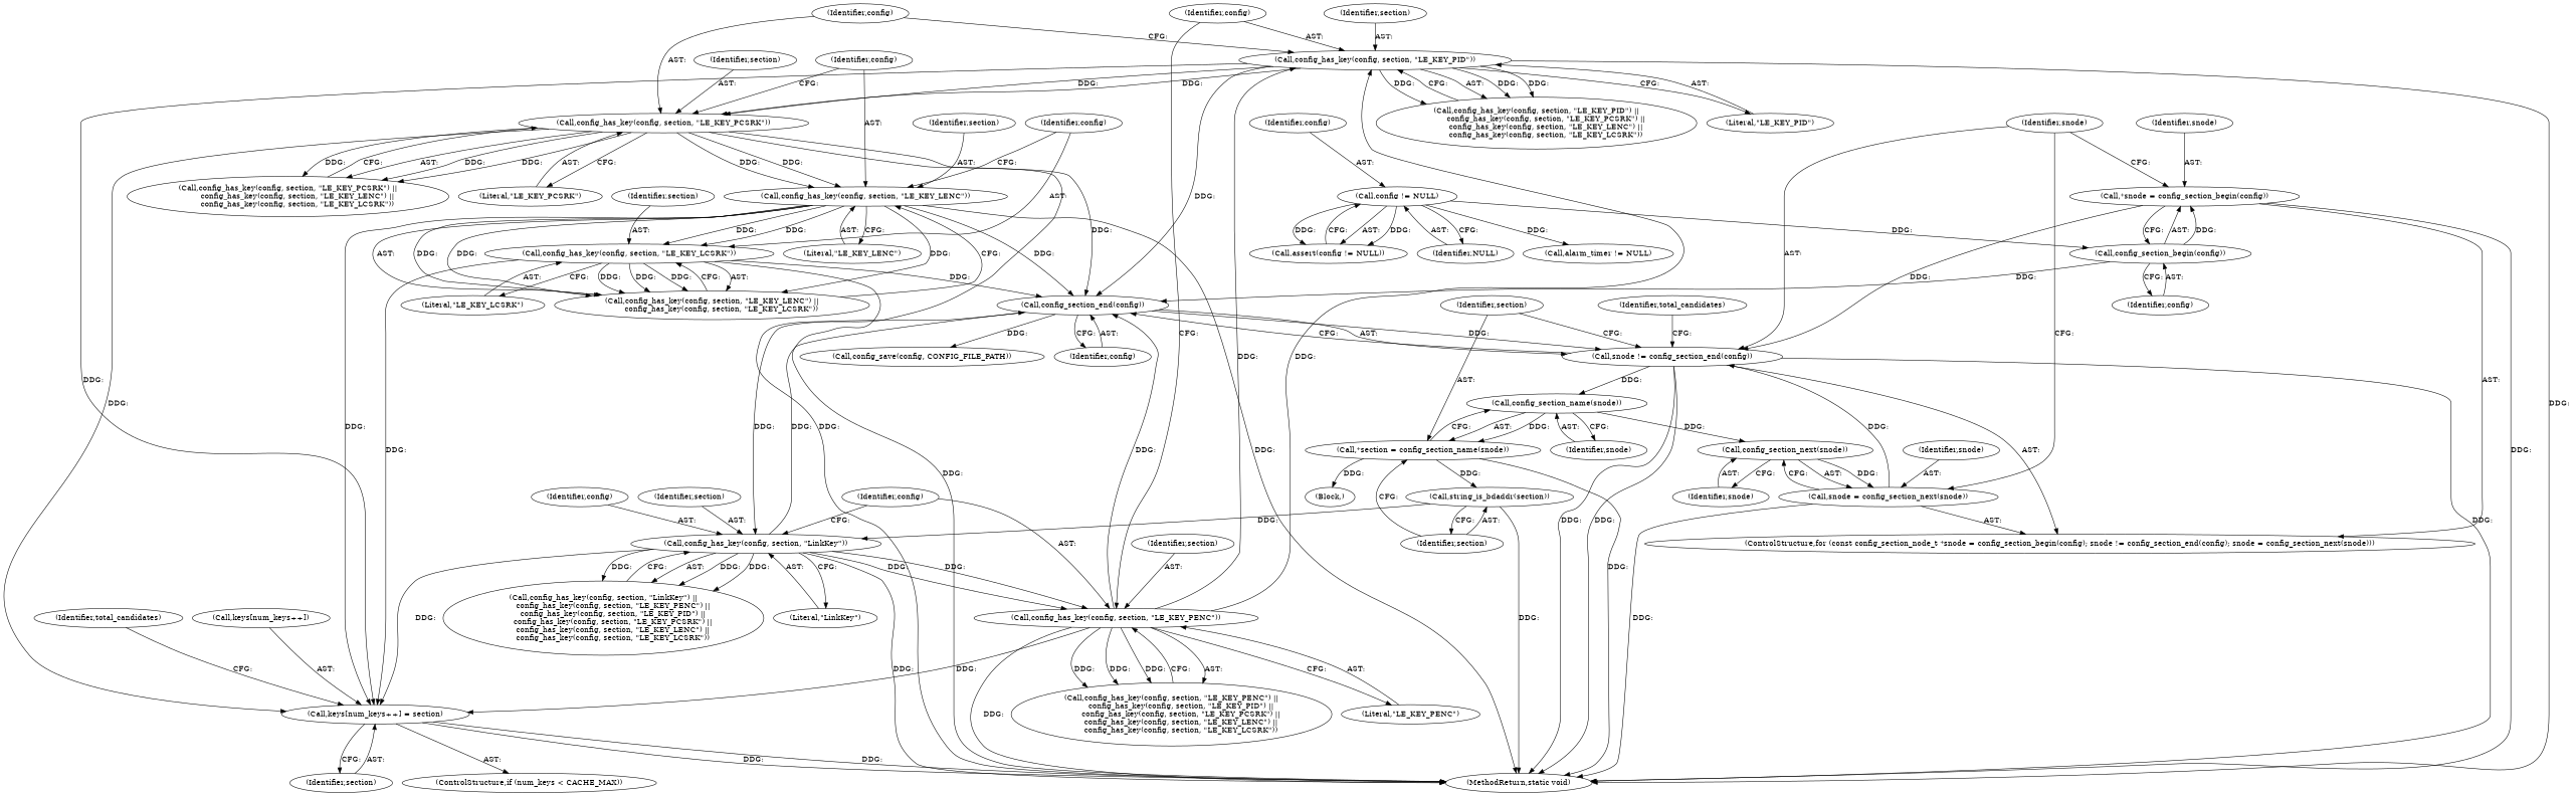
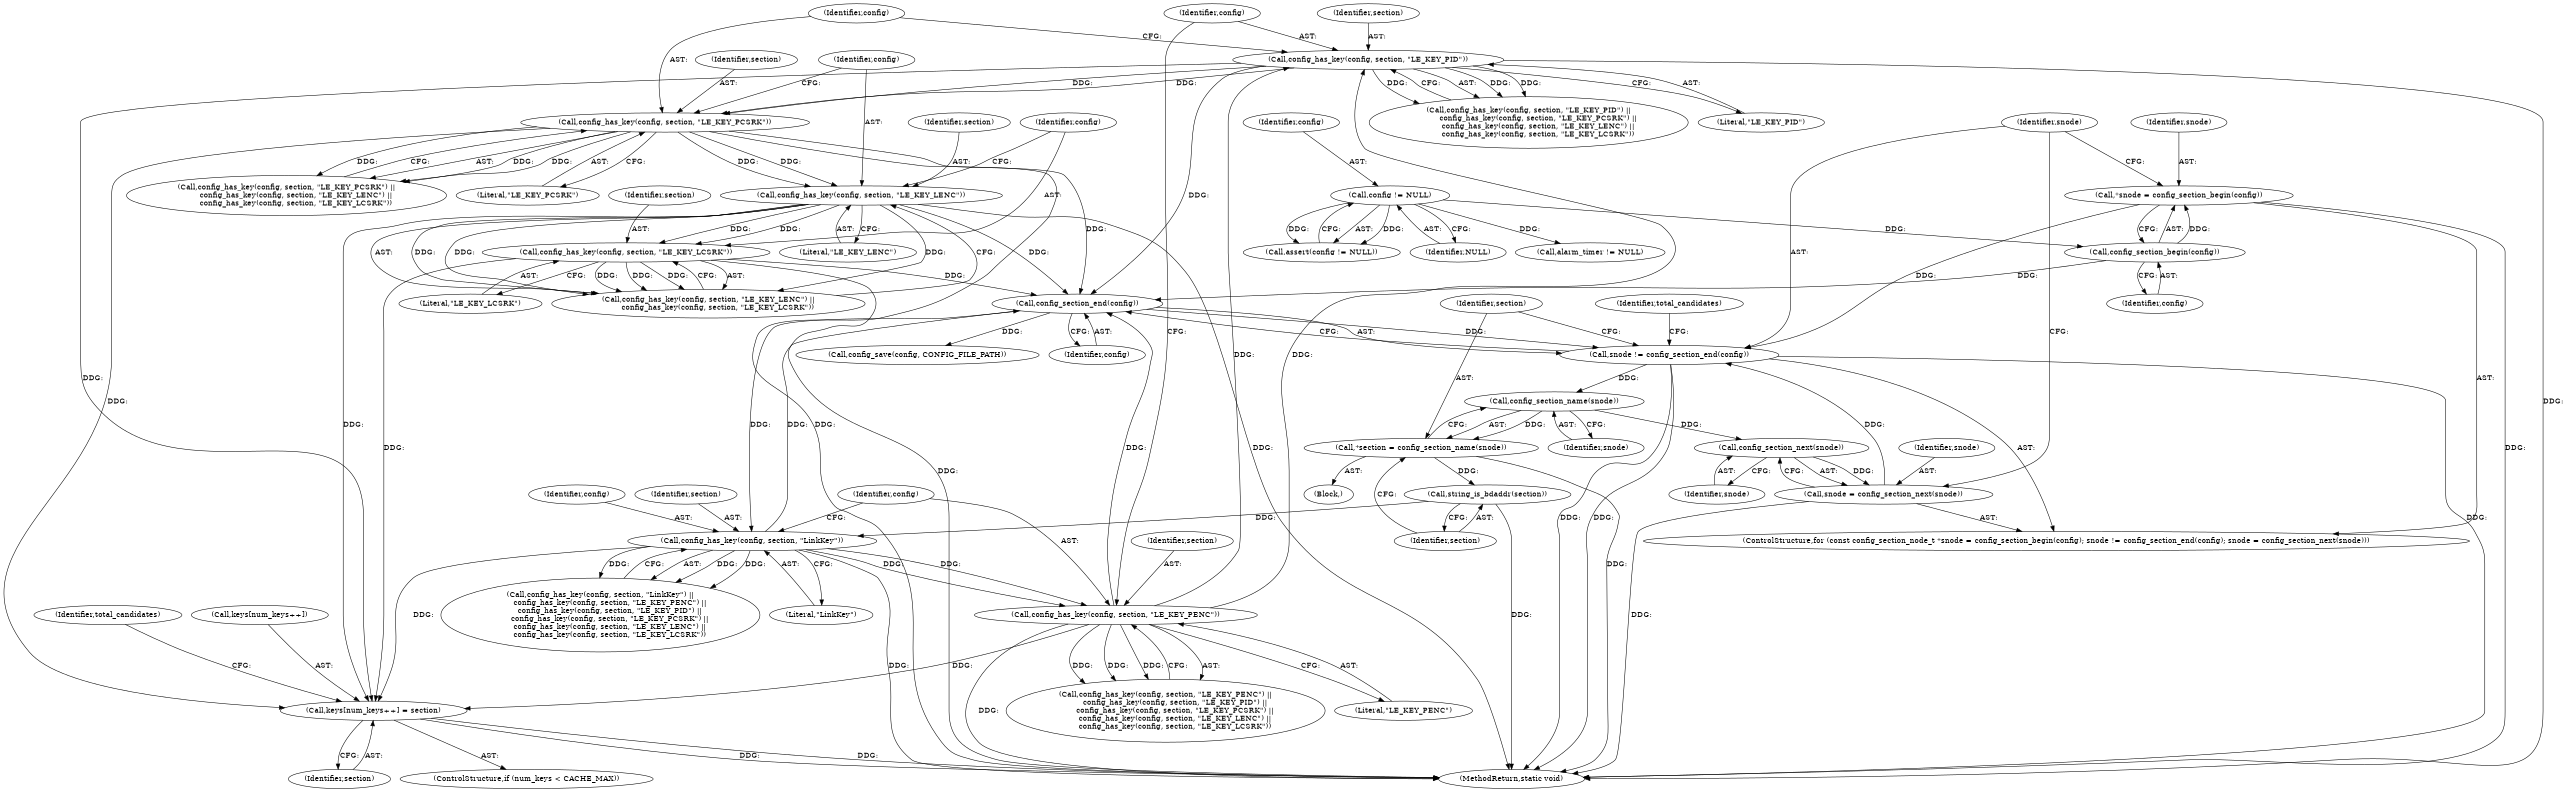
  digraph {
    n1 [label="(Call,keys[num_keys++] = section)"]
    n2 [label="(Identifier,section)"]
    n3 [label="(ControlStructure,if (num_keys < CACHE_MAX))"]
    n4 [label="(MethodReturn,static void)"]
    n5 [label="(Call,config_has_key(config, section, \"LE_KEY_PID\"))"]
    n6 [label="(Call,config_section_end(config))"]
    n7 [label="(Call,config_has_key(config, section, \"LE_KEY_PCSRK\"))"]
    n8 [label="(Call,config_has_key(config, section, \"LE_KEY_PID\") ||\n        config_has_key(config, section, \"LE_KEY_PCSRK\") ||\n        config_has_key(config, section, \"LE_KEY_LENC\") ||\n        config_has_key(config, section, \"LE_KEY_LCSRK\"))"]
    n9 [label="(Literal,\"LE_KEY_PID\")"]
    n10 [label="(Call,config_has_key(config, section, \"LinkKey\"))"]
    n11 [label="(Call,snode != config_section_end(config))"]
    n12 [label="(Identifier,config)"]
    n13 [label="(Call,config_save(config, CONFIG_FILE_PATH))"]
    n14 [label="(Call,config_has_key(config, section, \"LE_KEY_LENC\"))"]
    n15 [label="(Call,config_has_key(config, section, \"LE_KEY_PCSRK\") ||\n        config_has_key(config, section, \"LE_KEY_LENC\") ||\n        config_has_key(config, section, \"LE_KEY_LCSRK\"))"]
    n16 [label="(Literal,\"LE_KEY_PCSRK\")"]
    n17 [label="(Call,config_has_key(config, section, \"LE_KEY_PENC\"))"]
    n18 [label="(Call,config_has_key(config, section, \"LE_KEY_PENC\") ||\n        config_has_key(config, section, \"LE_KEY_PID\") ||\n        config_has_key(config, section, \"LE_KEY_PCSRK\") ||\n        config_has_key(config, section, \"LE_KEY_LENC\") ||\n        config_has_key(config, section, \"LE_KEY_LCSRK\"))"]
    n19 [label="(Literal,\"LE_KEY_PENC\")"]
    n20 [label="(Literal,\"LinkKey\")"]
    n21 [label="(Call,config_has_key(config, section, \"LinkKey\") ||\n        config_has_key(config, section, \"LE_KEY_PENC\") ||\n        config_has_key(config, section, \"LE_KEY_PID\") ||\n        config_has_key(config, section, \"LE_KEY_PCSRK\") ||\n        config_has_key(config, section, \"LE_KEY_LENC\") ||\n        config_has_key(config, section, \"LE_KEY_LCSRK\"))"]
    n22 [label="(Call,config_section_name(snode))"]
    n23 [label="(ControlStructure,for (const config_section_node_t *snode = config_section_begin(config); snode != config_section_end(config); snode = config_section_next(snode)))"]
    n24 [label="(Call,config_has_key(config, section, \"LE_KEY_LCSRK\"))"]
    n25 [label="(Call,config_has_key(config, section, \"LE_KEY_LENC\") ||\n        config_has_key(config, section, \"LE_KEY_LCSRK\"))"]
    n26 [label="(Literal,\"LE_KEY_LCSRK\")"]
    n27 [label="(Literal,\"LE_KEY_LENC\")"]
    n28 [label="(Call,config_section_begin(config))"]
    n29 [label="(Call,*snode = config_section_begin(config))"]
    n30 [label="(Identifier,config)"]
    n31 [label="(Call,config != NULL)"]
    n32 [label="(Call,alarm_timer != NULL)"]
    n33 [label="(Identifier,NULL)"]
    n34 [label="(Call,assert(config != NULL))"]
    n35 [label="(Call,string_is_bdaddr(section))"]
    n36 [label="(Identifier,section)"]
    n37 [label="(Call,*section = config_section_name(snode))"]
    n38 [label="(Block,)"]
    n39 [label="(Call,config_section_next(snode))"]
    n40 [label="(Identifier,snode)"]
    n41 [label="(Call,snode = config_section_next(snode))"]
    n42 [label="(Identifier,snode)"]
    n43 [label="(Identifier,snode)"]
    n44 [label="(Identifier,snode)"]
    n45 [label="(Identifier,config)"]
    n46 [label="(Identifier,config)"]
    n47 [label="(Identifier,total_candidates)"]
    n48 [label="(Identifier,section)"]
    n49 [label="(Identifier,total_candidates)"]
    n50 [label="(Identifier,section)"]
    n51 [label="(Identifier,section)"]
    n52 [label="(Identifier,section)"]
    n53 [label="(Identifier,section)"]
    n54 [label="(Identifier,config)"]
    n55 [label="(Identifier,config)"]
    n56 [label="(Identifier,section)"]
    n57 [label="(Identifier,snode)"]
    n58 [label="(Identifier,config)"]
    n59 [label="(Identifier,section)"]
    n60 [label="(Identifier,config)"]
    n61 [label="(Identifier,config)"]
    n62 [label="(Call,keys[num_keys++])"]
    n1 -> n2 [label="CFG: "]
    n1 -> n3 [label="AST: "]
    n1 -> n4 [label="DDG: "]
    n1 -> n4 [label="DDG: "]
    n2 -> n1 [label="AST: "]
    n5 -> n1 [label="DDG: "]
    n5 -> n4 [label="DDG: "]
    n5 -> n6 [label="DDG: "]
    n5 -> n7 [label="DDG: "]
    n5 -> n7 [label="DDG: "]
    n5 -> n8 [label="AST: "]
    n5 -> n8 [label="DDG: "]
    n5 -> n8 [label="DDG: "]
    n5 -> n8 [label="DDG: "]
    n5 -> n9 [label="CFG: "]
    n6 -> n10 [label="DDG: "]
    n6 -> n11 [label="AST: "]
    n6 -> n11 [label="DDG: "]
    n6 -> n12 [label="CFG: "]
    n6 -> n13 [label="DDG: "]
    n7 -> n1 [label="DDG: "]
    n7 -> n4 [label="DDG: "]
    n7 -> n6 [label="DDG: "]
    n7 -> n14 [label="DDG: "]
    n7 -> n14 [label="DDG: "]
    n7 -> n15 [label="AST: "]
    n7 -> n15 [label="DDG: "]
    n7 -> n15 [label="DDG: "]
    n7 -> n15 [label="DDG: "]
    n7 -> n16 [label="CFG: "]
    n8 -> n5 [label="CFG: "]
    n9 -> n5 [label="AST: "]
    n10 -> n1 [label="DDG: "]
    n10 -> n4 [label="DDG: "]
    n10 -> n6 [label="DDG: "]
    n10 -> n17 [label="DDG: "]
    n10 -> n17 [label="DDG: "]
    n10 -> n20 [label="CFG: "]
    n10 -> n21 [label="AST: "]
    n10 -> n21 [label="DDG: "]
    n10 -> n21 [label="DDG: "]
    n10 -> n21 [label="DDG: "]
    n11 -> n4 [label="DDG: "]
    n11 -> n4 [label="DDG: "]
    n11 -> n4 [label="DDG: "]
    n11 -> n6 [label="CFG: "]
    n11 -> n22 [label="DDG: "]
    n11 -> n23 [label="AST: "]
    n12 -> n6 [label="AST: "]
    n14 -> n1 [label="DDG: "]
    n14 -> n4 [label="DDG: "]
    n14 -> n6 [label="DDG: "]
    n14 -> n24 [label="DDG: "]
    n14 -> n24 [label="DDG: "]
    n14 -> n25 [label="AST: "]
    n14 -> n25 [label="DDG: "]
    n14 -> n25 [label="DDG: "]
    n14 -> n25 [label="DDG: "]
    n14 -> n27 [label="CFG: "]
    n15 -> n7 [label="CFG: "]
    n16 -> n7 [label="AST: "]
    n17 -> n1 [label="DDG: "]
    n17 -> n4 [label="DDG: "]
    n17 -> n5 [label="DDG: "]
    n17 -> n5 [label="DDG: "]
    n17 -> n6 [label="DDG: "]
    n17 -> n18 [label="AST: "]
    n17 -> n18 [label="DDG: "]
    n17 -> n18 [label="DDG: "]
    n17 -> n18 [label="DDG: "]
    n17 -> n19 [label="CFG: "]
    n18 -> n17 [label="CFG: "]
    n19 -> n17 [label="AST: "]
    n20 -> n10 [label="AST: "]
    n21 -> n10 [label="CFG: "]
    n22 -> n37 [label="AST: "]
    n22 -> n37 [label="DDG: "]
    n22 -> n39 [label="DDG: "]
    n22 -> n40 [label="CFG: "]
    n24 -> n1 [label="DDG: "]
    n24 -> n4 [label="DDG: "]
    n24 -> n6 [label="DDG: "]
    n24 -> n25 [label="AST: "]
    n24 -> n25 [label="DDG: "]
    n24 -> n25 [label="DDG: "]
    n24 -> n25 [label="DDG: "]
    n24 -> n26 [label="CFG: "]
    n25 -> n14 [label="CFG: "]
    n25 -> n24 [label="CFG: "]
    n26 -> n24 [label="AST: "]
    n27 -> n14 [label="AST: "]
    n28 -> n6 [label="DDG: "]
    n28 -> n29 [label="AST: "]
    n28 -> n29 [label="DDG: "]
    n28 -> n30 [label="CFG: "]
    n29 -> n4 [label="DDG: "]
    n29 -> n11 [label="DDG: "]
    n29 -> n23 [label="AST: "]
    n29 -> n28 [label="CFG: "]
    n30 -> n28 [label="AST: "]
    n31 -> n28 [label="DDG: "]
    n31 -> n32 [label="DDG: "]
    n31 -> n33 [label="CFG: "]
    n31 -> n34 [label="AST: "]
    n31 -> n34 [label="DDG: "]
    n31 -> n34 [label="DDG: "]
    n33 -> n31 [label="AST: "]
    n34 -> n31 [label="CFG: "]
    n35 -> n4 [label="DDG: "]
    n35 -> n10 [label="DDG: "]
    n35 -> n36 [label="CFG: "]
    n36 -> n35 [label="AST: "]
    n36 -> n37 [label="CFG: "]
    n37 -> n4 [label="DDG: "]
    n37 -> n22 [label="CFG: "]
    n37 -> n35 [label="DDG: "]
-   n37 -> n38 [label="DDG: "]
+   n37 -> n38 [label="AST: "]
    n39 -> n41 [label="AST: "]
    n39 -> n41 [label="DDG: "]
    n39 -> n42 [label="CFG: "]
    n40 -> n22 [label="AST: "]
    n41 -> n4 [label="DDG: "]
    n41 -> n11 [label="DDG: "]
    n41 -> n23 [label="AST: "]
    n41 -> n39 [label="CFG: "]
    n42 -> n39 [label="AST: "]
    n43 -> n29 [label="AST: "]
    n44 -> n41 [label="AST: "]
    n45 -> n5 [label="CFG: "]
    n45 -> n7 [label="AST: "]
    n46 -> n14 [label="CFG: "]
    n46 -> n24 [label="AST: "]
    n47 -> n11 [label="CFG: "]
    n48 -> n24 [label="AST: "]
    n49 -> n1 [label="CFG: "]
    n50 -> n5 [label="AST: "]
    n51 -> n11 [label="CFG: "]
    n51 -> n37 [label="AST: "]
    n52 -> n10 [label="AST: "]
    n53 -> n14 [label="AST: "]
    n54 -> n5 [label="AST: "]
    n54 -> n17 [label="CFG: "]
    n55 -> n7 [label="CFG: "]
    n55 -> n14 [label="AST: "]
    n56 -> n17 [label="AST: "]
    n57 -> n11 [label="AST: "]
    n57 -> n29 [label="CFG: "]
    n57 -> n41 [label="CFG: "]
    n58 -> n10 [label="AST: "]
    n59 -> n7 [label="AST: "]
    n60 -> n10 [label="CFG: "]
    n60 -> n17 [label="AST: "]
    n61 -> n31 [label="AST: "]
    n62 -> n1 [label="AST: "]
  }
